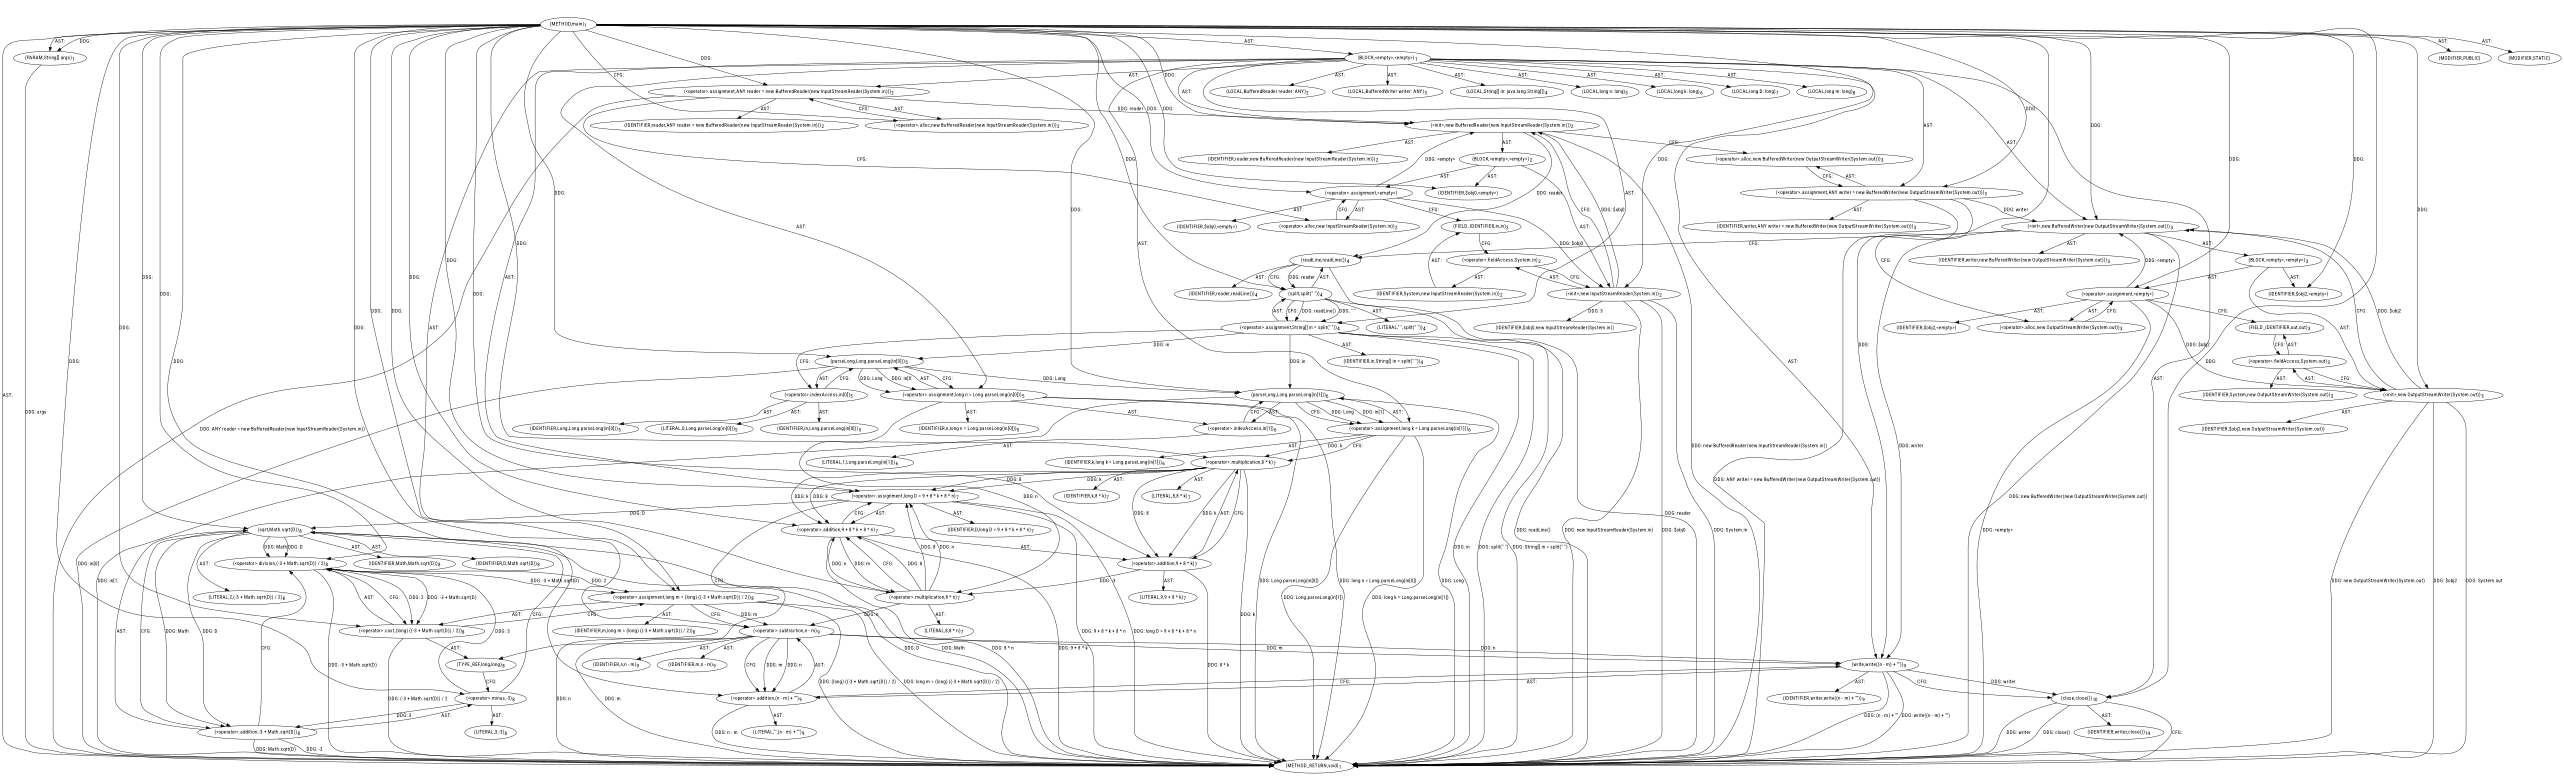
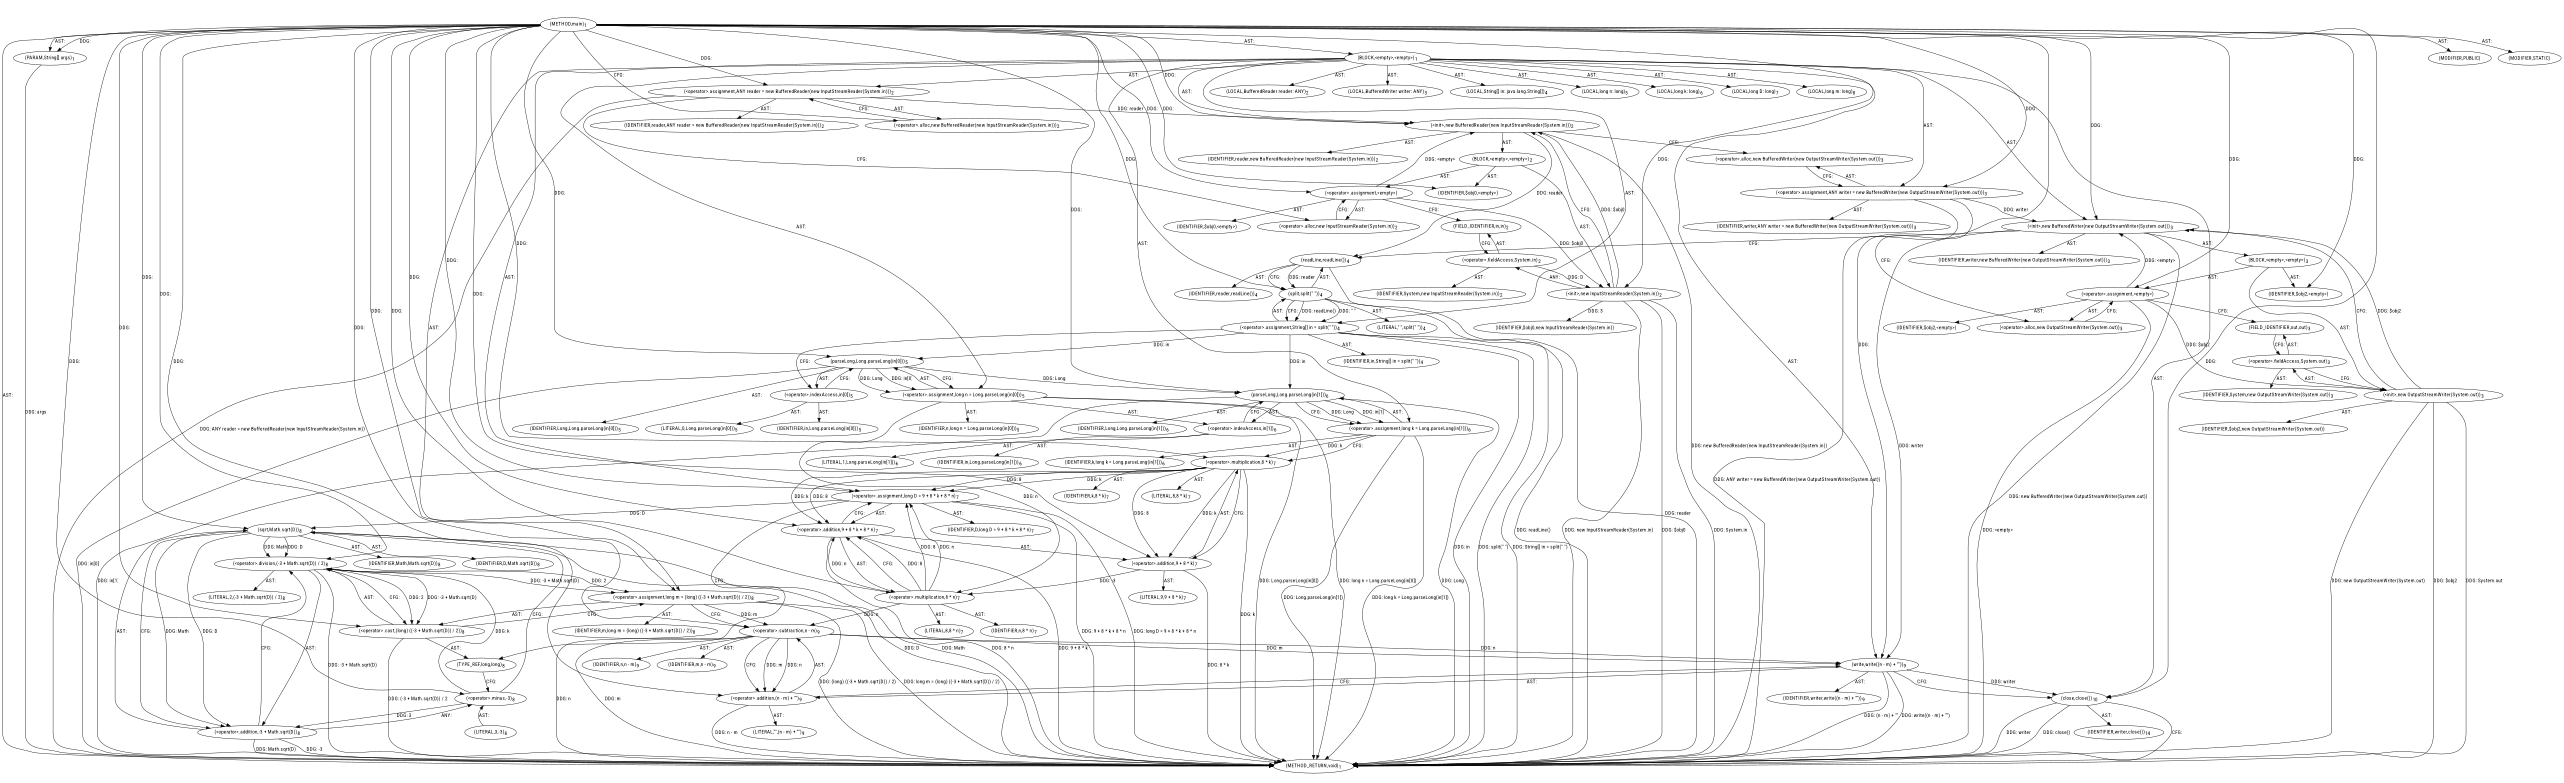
  digraph {
    fontname="Roboto Condensed"
    node [fontname="Roboto Condensed"]
    edge [fontname="Roboto Condensed"]
    n1 [label=<(METHOD,main)<SUB>1</SUB>>]
    n2 [label=<(PARAM,String[] args)<SUB>1</SUB>>]
    n3 [label=<(BLOCK,&lt;empty&gt;,&lt;empty&gt;)<SUB>1</SUB>>]
    n4 [label=<(&lt;operator&gt;.assignment,ANY reader = new BufferedReader(new InputStreamReader(System.in)))<SUB>2</SUB>>]
    n5 [label=<(&lt;operator&gt;.alloc,new BufferedReader(new InputStreamReader(System.in)))<SUB>2</SUB>>]
    n6 [label=<(&lt;init&gt;,new BufferedReader(new InputStreamReader(System.in)))<SUB>2</SUB>>]
    n7 [label=<(&lt;operator&gt;.assignment,&lt;empty&gt;)>]
    n8 [label=<(&lt;init&gt;,new InputStreamReader(System.in))<SUB>2</SUB>>]
    n9 [label=<(IDENTIFIER,$obj0,&lt;empty&gt;)>]
    n10 [label=<(&lt;operator&gt;.assignment,ANY writer = new BufferedWriter(new OutputStreamWriter(System.out)))<SUB>3</SUB>>]
    n11 [label=<(&lt;init&gt;,new BufferedWriter(new OutputStreamWriter(System.out)))<SUB>3</SUB>>]
    n12 [label=<(&lt;operator&gt;.assignment,&lt;empty&gt;)>]
    n13 [label=<(&lt;init&gt;,new OutputStreamWriter(System.out))<SUB>3</SUB>>]
    n14 [label=<(IDENTIFIER,$obj2,&lt;empty&gt;)>]
    n15 [label=<(split,split(&quot; &quot;))<SUB>4</SUB>>]
    n16 [label=<(parseLong,Long.parseLong(in[0]))<SUB>5</SUB>>]
    n17 [label=<(parseLong,Long.parseLong(in[1]))<SUB>6</SUB>>]
    n18 [label=<(&lt;operator&gt;.assignment,long D = 9 + 8 * k + 8 * n)<SUB>7</SUB>>]
    n19 [label=<(&lt;operator&gt;.addition,9 + 8 * k + 8 * n)<SUB>7</SUB>>]
    n20 [label=<(&lt;operator&gt;.addition,9 + 8 * k)<SUB>7</SUB>>]
    n21 [label=<(&lt;operator&gt;.multiplication,8 * k)<SUB>7</SUB>>]
    n22 [label=<(&lt;operator&gt;.multiplication,8 * n)<SUB>7</SUB>>]
    n23 [label=<(&lt;operator&gt;.assignment,long m = (long) ((-3 + Math.sqrt(D)) / 2))<SUB>8</SUB>>]
    n24 [label=<(&lt;operator&gt;.cast,(long) ((-3 + Math.sqrt(D)) / 2))<SUB>8</SUB>>]
    n25 [label=<(&lt;operator&gt;.division,(-3 + Math.sqrt(D)) / 2)<SUB>8</SUB>>]
    n26 [label=<(&lt;operator&gt;.minus,-3)<SUB>8</SUB>>]
    n27 [label=<(sqrt,Math.sqrt(D))<SUB>8</SUB>>]
    n28 [label=<(write,write((n - m) + &quot;&quot;))<SUB>9</SUB>>]
    n29 [label=<(&lt;operator&gt;.addition,(n - m) + &quot;&quot;)<SUB>9</SUB>>]
    n30 [label=<(&lt;operator&gt;.subtraction,n - m)<SUB>9</SUB>>]
    n31 [label=<(close,close())<SUB>10</SUB>>]
    n32 [label=<(MODIFIER,PUBLIC)>]
    n33 [label=<(MODIFIER,STATIC)>]
    n34 [label=<(METHOD_RETURN,void)<SUB>1</SUB>>]
    n35 [label=<(LOCAL,BufferedReader reader: ANY)<SUB>2</SUB>>]
    n36 [label=<(LOCAL,BufferedWriter writer: ANY)<SUB>3</SUB>>]
    n37 [label=<(LOCAL,String[] in: java.lang.String[])<SUB>4</SUB>>]
    n38 [label=<(&lt;operator&gt;.assignment,String[] in = split(&quot; &quot;))<SUB>4</SUB>>]
    n39 [label=<(LOCAL,long n: long)<SUB>5</SUB>>]
    n40 [label=<(&lt;operator&gt;.assignment,long n = Long.parseLong(in[0]))<SUB>5</SUB>>]
    n41 [label=<(LOCAL,long k: long)<SUB>6</SUB>>]
    n42 [label=<(&lt;operator&gt;.assignment,long k = Long.parseLong(in[1]))<SUB>6</SUB>>]
    n43 [label=<(LOCAL,long D: long)<SUB>7</SUB>>]
    n44 [label=<(LOCAL,long m: long)<SUB>8</SUB>>]
    n45 [label=<(IDENTIFIER,reader,ANY reader = new BufferedReader(new InputStreamReader(System.in)))<SUB>2</SUB>>]
    n46 [label=<(&lt;operator&gt;.alloc,new InputStreamReader(System.in))<SUB>2</SUB>>]
    n47 [label=<(readLine,readLine())<SUB>4</SUB>>]
    n48 [label=<(IDENTIFIER,reader,new BufferedReader(new InputStreamReader(System.in)))<SUB>2</SUB>>]
    n49 [label=<(BLOCK,&lt;empty&gt;,&lt;empty&gt;)<SUB>2</SUB>>]
    n50 [label=<(&lt;operator&gt;.alloc,new BufferedWriter(new OutputStreamWriter(System.out)))<SUB>3</SUB>>]
    n51 [label=<(IDENTIFIER,$obj0,&lt;empty&gt;)>]
    n52 [label=<(FIELD_IDENTIFIER,in,in)<SUB>2</SUB>>]
    n53 [label=<(IDENTIFIER,$obj0,new InputStreamReader(System.in))>]
    n54 [label=<(&lt;operator&gt;.fieldAccess,System.in)<SUB>2</SUB>>]
    n55 [label=<(IDENTIFIER,writer,ANY writer = new BufferedWriter(new OutputStreamWriter(System.out)))<SUB>3</SUB>>]
    n56 [label=<(&lt;operator&gt;.alloc,new OutputStreamWriter(System.out))<SUB>3</SUB>>]
    n57 [label=<(IDENTIFIER,writer,new BufferedWriter(new OutputStreamWriter(System.out)))<SUB>3</SUB>>]
    n58 [label=<(BLOCK,&lt;empty&gt;,&lt;empty&gt;)<SUB>3</SUB>>]
    n59 [label=<(IDENTIFIER,$obj2,&lt;empty&gt;)>]
    n60 [label=<(FIELD_IDENTIFIER,out,out)<SUB>3</SUB>>]
    n61 [label=<(IDENTIFIER,$obj2,new OutputStreamWriter(System.out))>]
    n62 [label=<(&lt;operator&gt;.fieldAccess,System.out)<SUB>3</SUB>>]
    n63 [label=<(LITERAL,&quot; &quot;,split(&quot; &quot;))<SUB>4</SUB>>]
    n64 [label=<(IDENTIFIER,reader,readLine())<SUB>4</SUB>>]
    n65 [label=<(&lt;operator&gt;.indexAccess,in[0])<SUB>5</SUB>>]
    n66 [label=<(IDENTIFIER,Long,Long.parseLong(in[0]))<SUB>5</SUB>>]
    n67 [label=<(&lt;operator&gt;.indexAccess,in[1])<SUB>6</SUB>>]
+   n68 [label=<(IDENTIFIER,Long,Long.parseLong(in[1]))<SUB>6</SUB>>]
    n69 [label=<(IDENTIFIER,D,long D = 9 + 8 * k + 8 * n)<SUB>7</SUB>>]
    n70 [label=<(TYPE_REF,long,long)<SUB>8</SUB>>]
    n71 [label=<(LITERAL,9,9 + 8 * k)<SUB>7</SUB>>]
    n72 [label=<(LITERAL,8,8 * k)<SUB>7</SUB>>]
    n73 [label=<(IDENTIFIER,k,8 * k)<SUB>7</SUB>>]
    n74 [label=<(LITERAL,8,8 * n)<SUB>7</SUB>>]
+   n75 [label=<(IDENTIFIER,n,8 * n)<SUB>7</SUB>>]
    n76 [label=<(IDENTIFIER,m,long m = (long) ((-3 + Math.sqrt(D)) / 2))<SUB>8</SUB>>]
    n77 [label=<(&lt;operator&gt;.addition,-3 + Math.sqrt(D))<SUB>8</SUB>>]
    n78 [label=<(LITERAL,2,(-3 + Math.sqrt(D)) / 2)<SUB>8</SUB>>]
    n79 [label=<(LITERAL,3,-3)<SUB>8</SUB>>]
    n80 [label=<(IDENTIFIER,Math,Math.sqrt(D))<SUB>8</SUB>>]
    n81 [label=<(IDENTIFIER,D,Math.sqrt(D))<SUB>8</SUB>>]
    n82 [label=<(IDENTIFIER,writer,write((n - m) + &quot;&quot;))<SUB>9</SUB>>]
    n83 [label=<(LITERAL,&quot;&quot;,(n - m) + &quot;&quot;)<SUB>9</SUB>>]
    n84 [label=<(IDENTIFIER,n,n - m)<SUB>9</SUB>>]
    n85 [label=<(IDENTIFIER,m,n - m)<SUB>9</SUB>>]
    n86 [label=<(IDENTIFIER,writer,close())<SUB>14</SUB>>]
    n87 [label=<(IDENTIFIER,in,String[] in = split(&quot; &quot;))<SUB>4</SUB>>]
    n88 [label=<(IDENTIFIER,n,long n = Long.parseLong(in[0]))<SUB>5</SUB>>]
    n89 [label=<(IDENTIFIER,k,long k = Long.parseLong(in[1]))<SUB>6</SUB>>]
    n90 [label=<(IDENTIFIER,System,new InputStreamReader(System.in))<SUB>2</SUB>>]
    n91 [label=<(IDENTIFIER,System,new OutputStreamWriter(System.out))<SUB>3</SUB>>]
    n92 [label=<(IDENTIFIER,in,Long.parseLong(in[0]))<SUB>5</SUB>>]
    n93 [label=<(LITERAL,0,Long.parseLong(in[0]))<SUB>5</SUB>>]
+   n94 [label=<(IDENTIFIER,in,Long.parseLong(in[1]))<SUB>6</SUB>>]
    n95 [label=<(LITERAL,1,Long.parseLong(in[1]))<SUB>6</SUB>>]
    n1 -> n2 [label="AST: "]
    n1 -> n2 [label="DDG: "]
    n1 -> n3 [label="AST: "]
    n1 -> n4 [label="DDG: "]
    n1 -> n5 [label="CFG: "]
    n1 -> n6 [label="DDG: "]
    n1 -> n7 [label="DDG: "]
    n1 -> n8 [label="DDG: "]
    n1 -> n9 [label="DDG: "]
    n1 -> n10 [label="DDG: "]
    n1 -> n11 [label="DDG: "]
    n1 -> n12 [label="DDG: "]
-   n1 -> n13 [label="DDG: "]
    n1 -> n14 [label="DDG: "]
    n1 -> n15 [label="DDG: "]
    n1 -> n16 [label="DDG: "]
    n1 -> n17 [label="DDG: "]
    n1 -> n18 [label="DDG: "]
    n1 -> n19 [label="DDG: "]
    n1 -> n20 [label="DDG: "]
    n1 -> n21 [label="DDG: "]
    n1 -> n22 [label="DDG: "]
    n1 -> n23 [label="DDG: "]
    n1 -> n24 [label="DDG: "]
    n1 -> n25 [label="DDG: "]
    n1 -> n26 [label="DDG: "]
    n1 -> n27 [label="DDG: "]
    n1 -> n28 [label="DDG: "]
    n1 -> n29 [label="DDG: "]
    n1 -> n30 [label="DDG: "]
    n1 -> n31 [label="DDG: "]
    n1 -> n32 [label="AST: "]
    n1 -> n33 [label="AST: "]
    n1 -> n34 [label="AST: "]
    n2 -> n34 [label="DDG: args"]
    n3 -> n4 [label="AST: "]
    n3 -> n6 [label="AST: "]
    n3 -> n10 [label="AST: "]
    n3 -> n11 [label="AST: "]
    n3 -> n18 [label="AST: "]
    n3 -> n23 [label="AST: "]
    n3 -> n28 [label="AST: "]
    n3 -> n31 [label="AST: "]
    n3 -> n35 [label="AST: "]
    n3 -> n36 [label="AST: "]
    n3 -> n37 [label="AST: "]
    n3 -> n38 [label="AST: "]
    n3 -> n39 [label="AST: "]
    n3 -> n40 [label="AST: "]
    n3 -> n41 [label="AST: "]
    n3 -> n42 [label="AST: "]
    n3 -> n43 [label="AST: "]
    n3 -> n44 [label="AST: "]
    n4 -> n5 [label="AST: "]
    n4 -> n6 [label="DDG: reader"]
    n4 -> n34 [label="DDG: ANY reader = new BufferedReader(new InputStreamReader(System.in))"]
    n4 -> n45 [label="AST: "]
    n4 -> n46 [label="CFG: "]
    n5 -> n4 [label="CFG: "]
    n6 -> n34 [label="DDG: new BufferedReader(new InputStreamReader(System.in))"]
    n6 -> n47 [label="DDG: reader"]
    n6 -> n48 [label="AST: "]
    n6 -> n49 [label="AST: "]
    n6 -> n50 [label="CFG: "]
    n7 -> n6 [label="DDG: &lt;empty&gt;"]
    n7 -> n8 [label="DDG: $obj0"]
    n7 -> n46 [label="AST: "]
    n7 -> n51 [label="AST: "]
    n7 -> n52 [label="CFG: "]
    n8 -> n6 [label="CFG: "]
    n8 -> n6 [label="DDG: $obj0"]
    n8 -> n34 [label="DDG: $obj0"]
    n8 -> n34 [label="DDG: System.in"]
    n8 -> n34 [label="DDG: new InputStreamReader(System.in)"]
    n8 -> n53 [label="DDG: 3"]
-   n8 -> n54 [label="AST: "]
+   n8 -> n54 [label="ANY: "]
    n10 -> n11 [label="DDG: writer"]
    n10 -> n34 [label="DDG: ANY writer = new BufferedWriter(new OutputStreamWriter(System.out))"]
    n10 -> n50 [label="AST: "]
    n10 -> n55 [label="AST: "]
    n10 -> n56 [label="CFG: "]
    n11 -> n28 [label="DDG: writer"]
    n11 -> n34 [label="DDG: new BufferedWriter(new OutputStreamWriter(System.out))"]
    n11 -> n47 [label="CFG: "]
    n11 -> n57 [label="AST: "]
    n11 -> n58 [label="AST: "]
    n12 -> n11 [label="DDG: &lt;empty&gt;"]
    n12 -> n13 [label="DDG: $obj2"]
    n12 -> n34 [label="DDG: &lt;empty&gt;"]
    n12 -> n56 [label="AST: "]
    n12 -> n59 [label="AST: "]
    n12 -> n60 [label="CFG: "]
    n13 -> n11 [label="CFG: "]
    n13 -> n11 [label="DDG: $obj2"]
    n13 -> n34 [label="DDG: $obj2"]
    n13 -> n34 [label="DDG: System.out"]
    n13 -> n34 [label="DDG: new OutputStreamWriter(System.out)"]
    n13 -> n61 [label="AST: "]
    n13 -> n62 [label="AST: "]
    n15 -> n34 [label="DDG: readLine()"]
    n15 -> n38 [label="CFG: "]
    n15 -> n38 [label="DDG: readLine()"]
    n15 -> n38 [label="DDG: &quot; &quot;"]
    n15 -> n47 [label="AST: "]
    n15 -> n63 [label="AST: "]
    n16 -> n17 [label="DDG: Long"]
    n16 -> n34 [label="DDG: in[0]"]
    n16 -> n40 [label="CFG: "]
    n16 -> n40 [label="DDG: Long"]
    n16 -> n40 [label="DDG: in[0]"]
    n16 -> n65 [label="AST: "]
-   n65 -> n66 [label="AST: "]
+   n16 -> n66 [label="AST: "]
    n17 -> n34 [label="DDG: Long"]
    n17 -> n34 [label="DDG: in[1]"]
    n17 -> n42 [label="CFG: "]
    n17 -> n42 [label="DDG: Long"]
    n17 -> n42 [label="DDG: in[1]"]
    n17 -> n67 [label="AST: "]
+   n17 -> n68 [label="AST: "]
    n18 -> n19 [label="AST: "]
    n18 -> n27 [label="DDG: D"]
    n18 -> n34 [label="DDG: 9 + 8 * k + 8 * n"]
    n18 -> n34 [label="DDG: long D = 9 + 8 * k + 8 * n"]
    n18 -> n69 [label="AST: "]
    n18 -> n70 [label="CFG: "]
    n19 -> n18 [label="CFG: "]
    n19 -> n20 [label="AST: "]
-   n19 -> n22 [label="DDG: m"]
+   n19 -> n22 [label="AST: "]
    n19 -> n34 [label="DDG: 9 + 8 * k"]
    n19 -> n34 [label="DDG: 8 * n"]
    n20 -> n21 [label="AST: "]
    n20 -> n22 [label="DDG: -3"]
    n20 -> n34 [label="DDG: 8 * k"]
    n20 -> n71 [label="AST: "]
    n21 -> n18 [label="DDG: 8"]
    n21 -> n18 [label="DDG: k"]
    n21 -> n19 [label="DDG: 8"]
    n21 -> n19 [label="DDG: k"]
    n21 -> n20 [label="CFG: "]
    n21 -> n20 [label="DDG: 8"]
    n21 -> n20 [label="DDG: k"]
    n21 -> n34 [label="DDG: k"]
    n21 -> n72 [label="AST: "]
    n21 -> n73 [label="AST: "]
    n22 -> n18 [label="DDG: 8"]
    n22 -> n18 [label="DDG: n"]
    n22 -> n19 [label="CFG: "]
    n22 -> n19 [label="DDG: 8"]
    n22 -> n19 [label="DDG: n"]
    n22 -> n30 [label="DDG: n"]
    n22 -> n74 [label="AST: "]
+   n22 -> n75 [label="AST: "]
    n23 -> n24 [label="AST: "]
    n23 -> n30 [label="CFG: "]
    n23 -> n30 [label="DDG: m"]
    n23 -> n34 [label="DDG: (long) ((-3 + Math.sqrt(D)) / 2)"]
    n23 -> n34 [label="DDG: long m = (long) ((-3 + Math.sqrt(D)) / 2)"]
    n23 -> n76 [label="AST: "]
    n24 -> n23 [label="CFG: "]
    n24 -> n25 [label="AST: "]
    n24 -> n34 [label="DDG: (-3 + Math.sqrt(D)) / 2"]
    n24 -> n70 [label="AST: "]
    n25 -> n23 [label="DDG: -3 + Math.sqrt(D)"]
    n25 -> n23 [label="DDG: 2"]
    n25 -> n24 [label="CFG: "]
    n25 -> n24 [label="DDG: -3 + Math.sqrt(D)"]
    n25 -> n24 [label="DDG: 2"]
    n25 -> n34 [label="DDG: -3 + Math.sqrt(D)"]
-   n27 -> n78 [label="AST: "]
-   n26 -> n25 [label="DDG: 3"]
+   n25 -> n77 [label="AST: "]
+   n25 -> n78 [label="AST: "]
+   n26 -> n25 [label="DDG: k"]
    n26 -> n27 [label="CFG: "]
    n26 -> n77 [label="DDG: 3"]
-   n26 -> n79 [label="AST: "]
+   n79 -> n26 [label="AST: "]
    n27 -> n25 [label="DDG: Math"]
    n27 -> n25 [label="DDG: D"]
    n27 -> n34 [label="DDG: D"]
    n27 -> n34 [label="DDG: Math"]
    n27 -> n77 [label="CFG: "]
    n27 -> n77 [label="DDG: Math"]
    n27 -> n77 [label="DDG: D"]
    n27 -> n80 [label="AST: "]
    n27 -> n81 [label="AST: "]
    n28 -> n29 [label="AST: "]
    n28 -> n31 [label="CFG: "]
    n28 -> n31 [label="DDG: writer"]
    n28 -> n34 [label="DDG: (n - m) + &quot;&quot;"]
    n28 -> n34 [label="DDG: write((n - m) + &quot;&quot;)"]
    n28 -> n82 [label="AST: "]
    n29 -> n28 [label="CFG: "]
    n29 -> n30 [label="AST: "]
    n29 -> n34 [label="DDG: n - m"]
    n29 -> n83 [label="AST: "]
    n30 -> n28 [label="DDG: n"]
    n30 -> n28 [label="DDG: m"]
    n30 -> n29 [label="CFG: "]
    n30 -> n29 [label="DDG: n"]
    n30 -> n29 [label="DDG: m"]
    n30 -> n34 [label="DDG: n"]
    n30 -> n34 [label="DDG: m"]
    n30 -> n84 [label="AST: "]
    n30 -> n85 [label="AST: "]
    n31 -> n34 [label="CFG: "]
    n31 -> n34 [label="DDG: writer"]
    n31 -> n34 [label="DDG: close()"]
    n31 -> n86 [label="AST: "]
    n38 -> n15 [label="AST: "]
    n38 -> n16 [label="DDG: in"]
    n38 -> n17 [label="DDG: in"]
    n38 -> n34 [label="DDG: in"]
    n38 -> n34 [label="DDG: split(&quot; &quot;)"]
    n38 -> n34 [label="DDG: String[] in = split(&quot; &quot;)"]
    n38 -> n65 [label="CFG: "]
    n38 -> n87 [label="AST: "]
    n40 -> n16 [label="AST: "]
    n40 -> n22 [label="DDG: n"]
    n40 -> n34 [label="DDG: Long.parseLong(in[0])"]
    n40 -> n34 [label="DDG: long n = Long.parseLong(in[0])"]
    n40 -> n67 [label="AST: "]
    n40 -> n88 [label="AST: "]
    n42 -> n17 [label="AST: "]
    n42 -> n21 [label="CFG: "]
    n42 -> n21 [label="DDG: k"]
    n42 -> n34 [label="DDG: Long.parseLong(in[1])"]
    n42 -> n34 [label="DDG: long k = Long.parseLong(in[1])"]
    n42 -> n89 [label="AST: "]
    n46 -> n7 [label="CFG: "]
    n47 -> n15 [label="CFG: "]
    n47 -> n15 [label="DDG: reader"]
    n47 -> n34 [label="DDG: reader"]
    n47 -> n64 [label="AST: "]
    n49 -> n7 [label="AST: "]
    n49 -> n8 [label="AST: "]
    n49 -> n9 [label="AST: "]
    n50 -> n10 [label="CFG: "]
    n52 -> n54 [label="CFG: "]
-   n54 -> n8 [label="CFG: "]
-   n90 -> n52 [label="AST: "]
+   n54 -> n8 [label="DDG: D"]
+   n54 -> n52 [label="AST: "]
    n54 -> n90 [label="AST: "]
    n56 -> n12 [label="CFG: "]
    n58 -> n12 [label="AST: "]
    n58 -> n13 [label="AST: "]
    n58 -> n14 [label="AST: "]
    n60 -> n62 [label="CFG: "]
    n62 -> n13 [label="CFG: "]
    n62 -> n60 [label="AST: "]
    n62 -> n91 [label="AST: "]
    n65 -> n16 [label="CFG: "]
    n65 -> n92 [label="AST: "]
    n65 -> n93 [label="AST: "]
    n67 -> n17 [label="CFG: "]
+   n67 -> n94 [label="AST: "]
    n67 -> n95 [label="AST: "]
    n70 -> n26 [label="CFG: "]
    n77 -> n25 [label="CFG: "]
-   n77 -> n26 [label="AST: "]
+   n77 -> n26 [label="ANY: "]
    n77 -> n27 [label="AST: "]
    n77 -> n34 [label="DDG: -3"]
    n77 -> n34 [label="DDG: Math.sqrt(D)"]
  }
